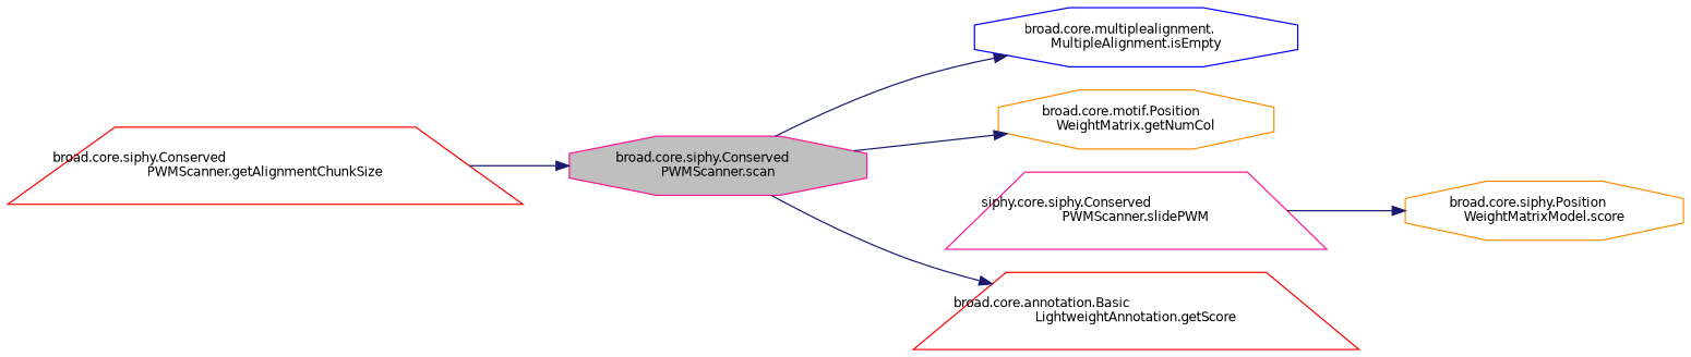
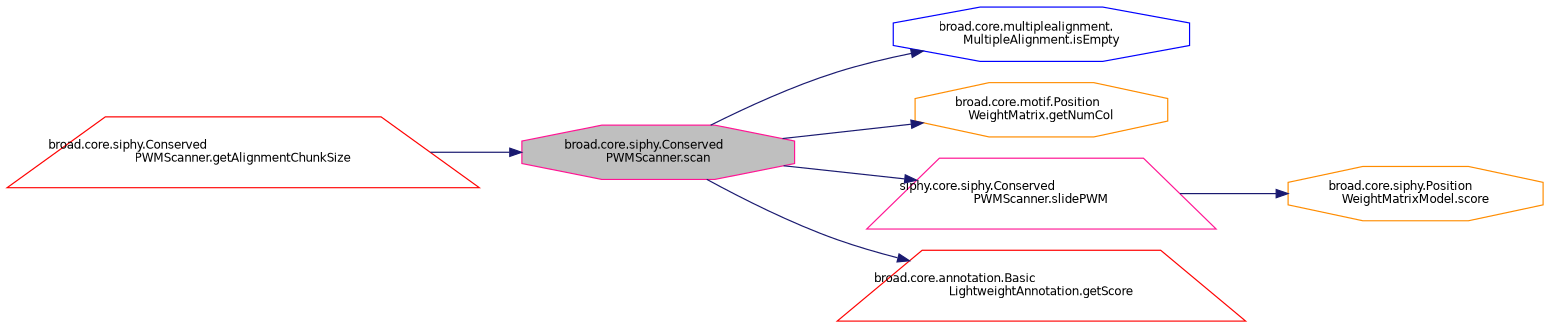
  digraph {
    rankdir=LR
    node [color=deeppink fillcolor=white fontname=Helvetica fontsize=10 shape=octagon style=filled]
    edge [color=midnightblue fontname=Helvetica fontsize=10 labelfontname=Helvetica labelfontsize=10 style=solid]
    n1 [fillcolor=grey75 fontcolor=black height=0.2 label="broad.core.siphy.Conserved\lPWMScanner.scan" width=0.4]
    n2 [color=blue height=0.2 label="broad.core.multiplealignment.\lMultipleAlignment.isEmpty" width=0.4]
    n3 [color=darkorange height=0.2 label="broad.core.motif.Position\lWeightMatrix.getNumCol" width=0.4]
    n4 [height=0.2 label="siphy.core.siphy.Conserved\lPWMScanner.slidePWM" shape=trapezium width=0.4]
    n5 [color=red height=0.2 label="broad.core.annotation.Basic\lLightweightAnnotation.getScore" shape=trapezium width=0.4]
    n6 [color=red height=0.2 label="broad.core.siphy.Conserved\lPWMScanner.getAlignmentChunkSize" shape=trapezium width=0.4]
    n7 [color=darkorange height=0.2 label="broad.core.siphy.Position\lWeightMatrixModel.score" width=0.4]
    n1 -> n2
    n1 -> n3
+   n1 -> n4
    n1 -> n5
    n4 -> n7
    n6 -> n1
  }
